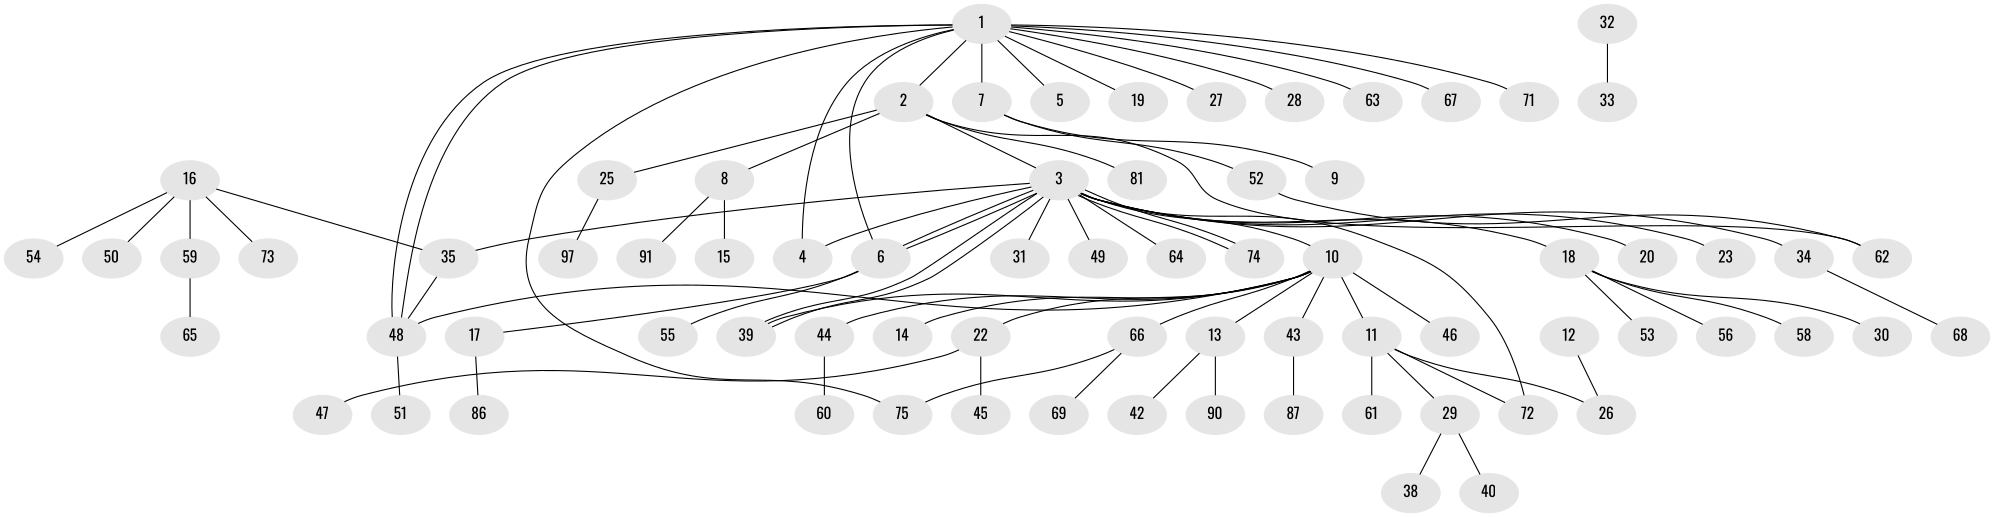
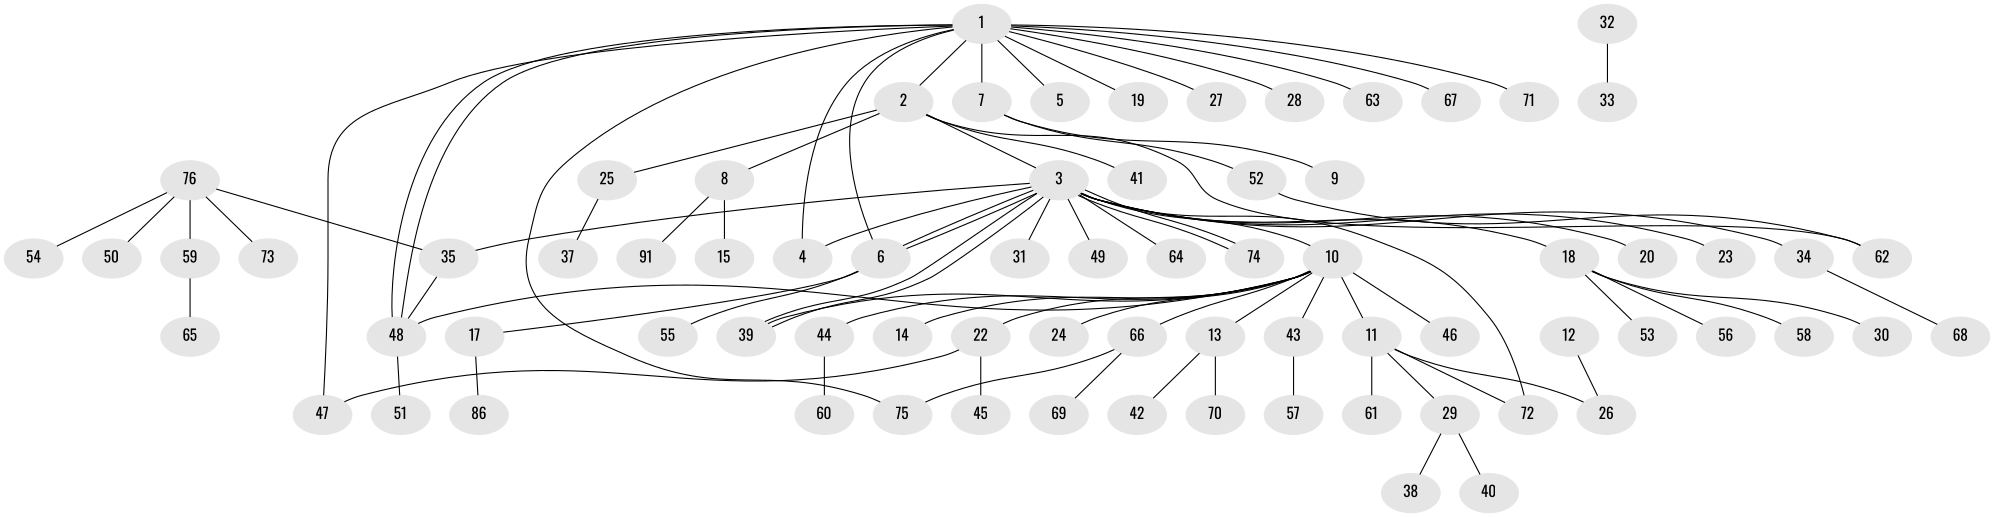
  graph {
    fontname=Oswald
    node [color=gray90 fontname=Oswald style=filled]
    edge [fontname=Oswald]
    1
    2
    4
    5
    6
    7
    19
    27
    28
    47
    48
    63
    67
    71
    75
    3
    8
    25
-   41 [label=81]
+   41
    62
    17
    55
    9
    52
    51
    10
    18
    20
    23
    31
    34
    39
    49
    64
    72
    74
    35
    15
    n39 [label=91]
-   37 [label=97]
+   37
    11
    13
    14
    22
+   24
    43
    44
    46
    66
-   16
+   16 [label=76]
    50
    54
    59
    73
    30
    53
    56
    58
    68
    n60 [label=86]
    29
    61
    26
    42
-   70 [label=90]
+   70
    45
-   57 [label=87]
+   57
    60
    69
    12
    38
    40
    65
    32
    33
    1 -- 2
    1 -- 4
    1 -- 5
    1 -- 6
    1 -- 7
    1 -- 19
    1 -- 27
    1 -- 28
+   1 -- 47
    1 -- 48
    1 -- 48
    1 -- 63
    1 -- 67
    1 -- 71
    1 -- 75
    2 -- 3
    2 -- 8
    2 -- 25
    2 -- 41
    2 -- 62
    6 -- 17
    6 -- 55
    7 -- 9
    7 -- 52
    48 -- 51
    3 -- 4
    3 -- 6
    3 -- 6
    3 -- 10
    3 -- 18
    3 -- 20
    3 -- 23
    3 -- 31
    3 -- 34
    3 -- 39
    3 -- 39
    3 -- 49
    3 -- 64
    3 -- 72
    3 -- 74
    3 -- 74
    3 -- 35
    8 -- 15
    8 -- n39
    25 -- 37
    17 -- n60
    52 -- 62
    10 -- 48
    10 -- 39
    10 -- 11
    10 -- 13
    10 -- 14
    10 -- 22
+   10 -- 24
    10 -- 43
    10 -- 44
    10 -- 46
    10 -- 66
    18 -- 30
    18 -- 53
    18 -- 56
    18 -- 58
    34 -- 68
    35 -- 48
    11 -- 72
    11 -- 29
    11 -- 61
    11 -- 26
    13 -- 42
    13 -- 70
    22 -- 47
    22 -- 45
    43 -- 57
    44 -- 60
    66 -- 75
    66 -- 69
    16 -- 35
    16 -- 50
    16 -- 54
    16 -- 59
    16 -- 73
    59 -- 65
    29 -- 38
    29 -- 40
    12 -- 26
    32 -- 33
  }
